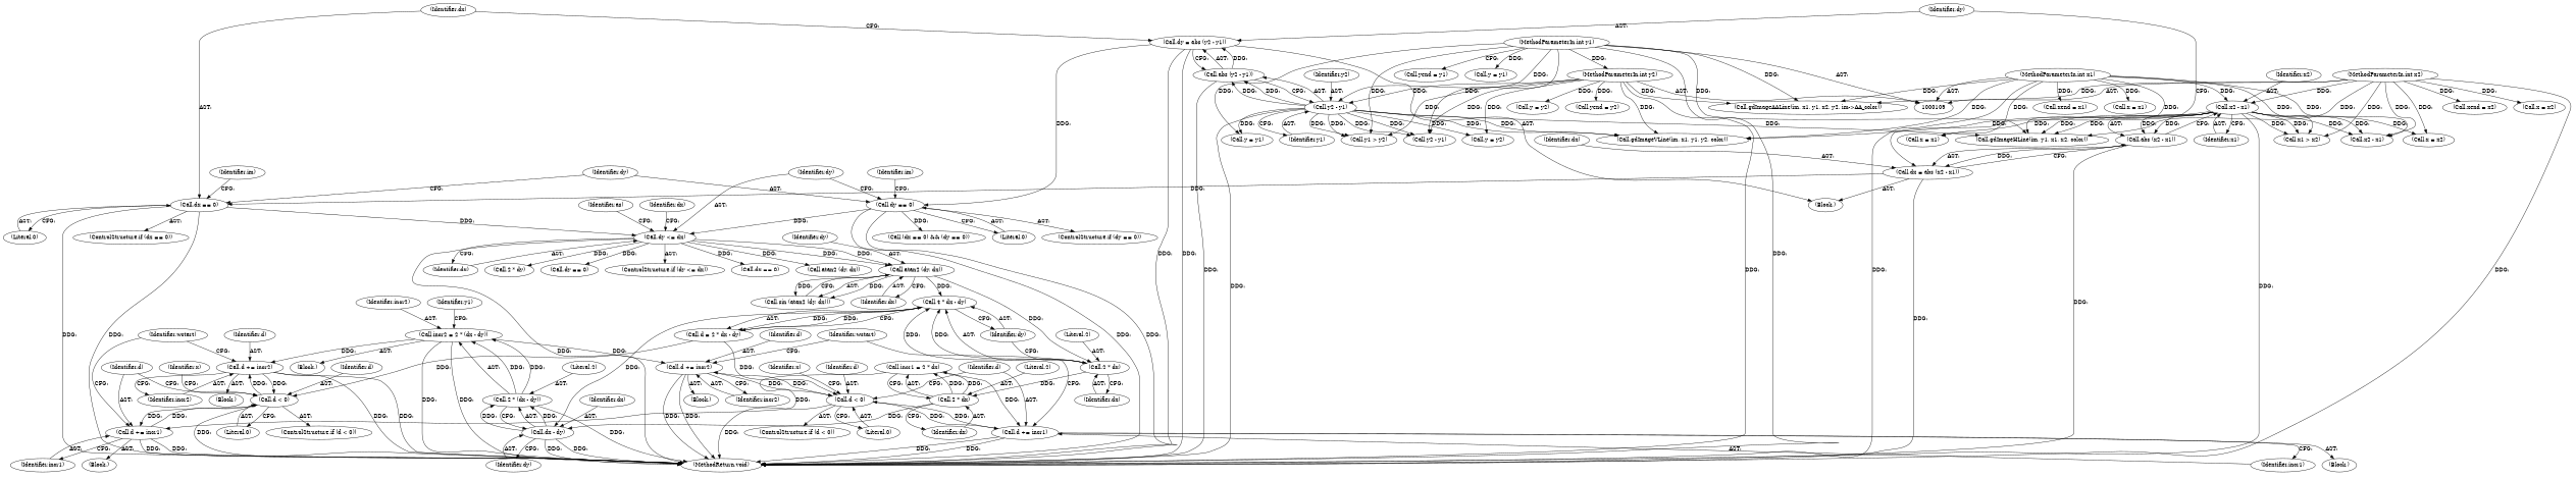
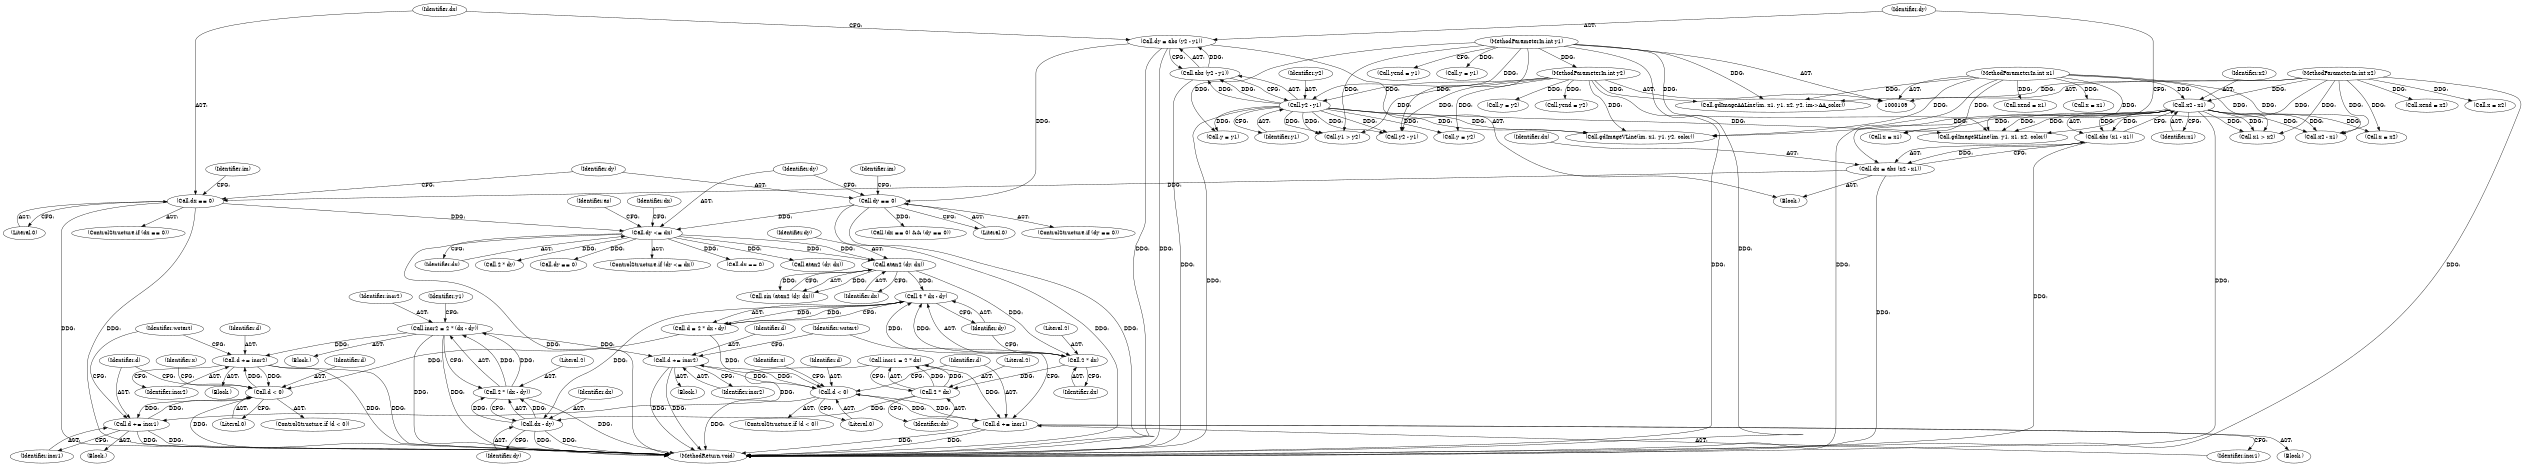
  digraph {
    n1 [label="(Call,incr2 = 2 * (dx - dy))"]
    n2 [label="(Call,2 * (dx - dy))"]
    n3 [label="(Call,d += incr2)"]
    n4 [label="(Call,d += incr2)"]
    n5 [label="(MethodReturn,void)"]
    n6 [label="(Block,)"]
    n7 [label="(Call,dx - dy)"]
    n8 [label="(Call,d < 0)"]
    n9 [label="(Identifier,incr2)"]
    n10 [label="(Block,)"]
    n11 [label="(Call,d < 0)"]
    n12 [label="(Block,)"]
    n13 [label="(Identifier,incr2)"]
    n14 [label="(Identifier,dy)"]
    n15 [label="(Call,2 * dx)"]
    n16 [label="(Call,incr1 = 2 * dx)"]
    n17 [label="(Identifier,dx)"]
    n18 [label="(Call,d += incr1)"]
    n19 [label="(Call,d += incr1)"]
    n20 [label="(Call,2 * dx)"]
    n21 [label="(Call,4 * dx - dy)"]
    n22 [label="(Identifier,dx)"]
    n23 [label="(Identifier,dy)"]
    n24 [label="(Call,d = 2 * dx - dy)"]
    n25 [label="(Call,atan2 (dy, dx))"]
    n26 [label="(Call,sin (atan2 (dy, dx)))"]
    n27 [label="(Identifier,dx)"]
    n28 [label="(Call,dy <= dx)"]
    n29 [label="(Call,dx == 0)"]
    n30 [label="(Call,atan2 (dy, dx))"]
    n31 [label="(Identifier,dx)"]
    n32 [label="(Call,2 * dy)"]
    n33 [label="(Call,dy == 0)"]
    n34 [label="(ControlStructure,if (dy <= dx))"]
    n35 [label="(Call,dy == 0)"]
    n36 [label="(Call,(dx == 0) && (dy == 0))"]
    n37 [label="(Literal,0)"]
    n38 [label="(ControlStructure,if (dy == 0))"]
    n39 [label="(Call,dy = abs (y2 - y1))"]
    n40 [label="(Call,abs (y2 - y1))"]
    n41 [label="(Block,)"]
    n42 [label="(Call,y2 - y1)"]
    n43 [label="(Call,y1 > y2)"]
    n44 [label="(Identifier,y1)"]
    n45 [label="(Call,y = y1)"]
    n46 [label="(Call,gdImageVLine(im, x1, y1, y2, color))"]
    n47 [label="(Call,y = y2)"]
    n48 [label="(Call,gdImageHLine(im, y1, x1, x2, color))"]
    n49 [label="(Call,y2 - y1)"]
    n50 [label="(MethodParameterIn,int y2)"]
    n51 [label="(Call,y = y2)"]
    n52 [label="(Call,yend = y2)"]
    n53 [label="(Call,gdImageAALine(im, x1, y1, x2, y2, im->AA_color))"]
    1000109
    n55 [label="(MethodParameterIn,int y1)"]
    n56 [label="(Call,yend = y1)"]
    n57 [label="(Call,y = y1)"]
    n58 [label="(Call,dx == 0)"]
    n59 [label="(Literal,0)"]
    n60 [label="(ControlStructure,if (dx == 0))"]
    n61 [label="(Call,dx = abs (x2 - x1))"]
-   n62 [label="(Call,abs (x2 - x1))"]
+   n62 [label="(Call,abs (x1 - x1))"]
    n63 [label="(Call,x2 - x1)"]
    n64 [label="(Call,x = x2)"]
    n65 [label="(Call,x1 > x2)"]
    n66 [label="(Call,x2 - x1)"]
    n67 [label="(Identifier,x1)"]
    n68 [label="(Call,x = x1)"]
    n69 [label="(MethodParameterIn,int x2)"]
    n70 [label="(Call,xend = x2)"]
    n71 [label="(Call,x = x2)"]
    n72 [label="(MethodParameterIn,int x1)"]
    n73 [label="(Call,x = x1)"]
    n74 [label="(Call,xend = x1)"]
    n75 [label="(ControlStructure,if (d < 0))"]
    n76 [label="(Literal,0)"]
    n77 [label="(Block,)"]
    n78 [label="(Identifier,incr1)"]
    n79 [label="(ControlStructure,if (d < 0))"]
    n80 [label="(Literal,0)"]
    n81 [label="(Identifier,incr1)"]
    n82 [label="(Block,)"]
    n83 [label="(Identifier,wstart)"]
    n84 [label="(Identifier,dx)"]
    n85 [label="(Identifier,incr2)"]
    n86 [label="(Identifier,dy)"]
    n87 [label="(Identifier,dx)"]
    n88 [label="(Identifier,im)"]
    n89 [label="(Identifier,d)"]
    n90 [label="(Identifier,dx)"]
    n91 [label="(Identifier,dy)"]
    n92 [label="(Literal,2)"]
    n93 [label="(Identifier,x)"]
    n94 [label="(Literal,2)"]
    n95 [label="(Identifier,dy)"]
    n96 [label="(Identifier,dy)"]
    n97 [label="(Identifier,d)"]
    n98 [label="(Identifier,d)"]
    n99 [label="(Identifier,d)"]
    n100 [label="(Identifier,x2)"]
    n101 [label="(Identifier,wstart)"]
    n102 [label="(Identifier,y2)"]
    n103 [label="(Identifier,x)"]
    n104 [label="(Identifier,im)"]
    n105 [label="(Literal,2)"]
    n106 [label="(Identifier,dx)"]
    n107 [label="(Identifier,as)"]
    n108 [label="(Identifier,d)"]
    n109 [label="(Identifier,y1)"]
    n110 [label="(Identifier,d)"]
+   n1 -> n2 [label="CFG: "]
    n1 -> n3 [label="DDG: "]
    n1 -> n4 [label="DDG: "]
    n1 -> n5 [label="DDG: "]
    n1 -> n5 [label="DDG: "]
    n1 -> n6 [label="AST: "]
    n2 -> n1 [label="AST: "]
    n2 -> n1 [label="DDG: "]
    n2 -> n1 [label="DDG: "]
    n2 -> n5 [label="DDG: "]
    n2 -> n7 [label="CFG: "]
    n3 -> n5 [label="DDG: "]
    n3 -> n5 [label="DDG: "]
    n3 -> n8 [label="DDG: "]
    n3 -> n9 [label="CFG: "]
    n3 -> n10 [label="AST: "]
    n4 -> n5 [label="DDG: "]
    n4 -> n5 [label="DDG: "]
    n4 -> n11 [label="DDG: "]
    n4 -> n12 [label="AST: "]
    n4 -> n13 [label="CFG: "]
    n7 -> n2 [label="AST: "]
    n7 -> n2 [label="DDG: "]
    n7 -> n2 [label="DDG: "]
    n7 -> n5 [label="DDG: "]
    n7 -> n5 [label="DDG: "]
    n7 -> n14 [label="CFG: "]
    n8 -> n3 [label="DDG: "]
    n8 -> n5 [label="DDG: "]
    n8 -> n18 [label="DDG: "]
    n8 -> n75 [label="AST: "]
    n8 -> n76 [label="CFG: "]
    n9 -> n3 [label="AST: "]
    n11 -> n4 [label="DDG: "]
    n11 -> n5 [label="DDG: "]
    n11 -> n19 [label="DDG: "]
    n11 -> n79 [label="AST: "]
    n11 -> n80 [label="CFG: "]
    n13 -> n4 [label="AST: "]
    n14 -> n7 [label="AST: "]
    n15 -> n7 [label="DDG: "]
    n15 -> n16 [label="AST: "]
    n15 -> n16 [label="DDG: "]
    n15 -> n16 [label="DDG: "]
    n15 -> n17 [label="CFG: "]
    n16 -> n15 [label="CFG: "]
    n16 -> n18 [label="DDG: "]
    n16 -> n19 [label="DDG: "]
    n17 -> n15 [label="AST: "]
    n18 -> n5 [label="DDG: "]
    n18 -> n5 [label="DDG: "]
    n18 -> n8 [label="DDG: "]
    n18 -> n77 [label="AST: "]
    n18 -> n78 [label="CFG: "]
    n19 -> n5 [label="DDG: "]
    n19 -> n5 [label="DDG: "]
    n19 -> n11 [label="DDG: "]
    n19 -> n81 [label="CFG: "]
    n19 -> n82 [label="AST: "]
    n20 -> n15 [label="DDG: "]
    n20 -> n21 [label="AST: "]
    n20 -> n21 [label="DDG: "]
    n20 -> n21 [label="DDG: "]
    n20 -> n22 [label="CFG: "]
    n21 -> n7 [label="DDG: "]
    n21 -> n23 [label="CFG: "]
    n21 -> n24 [label="AST: "]
    n21 -> n24 [label="DDG: "]
    n21 -> n24 [label="DDG: "]
    n22 -> n20 [label="AST: "]
    n23 -> n20 [label="CFG: "]
    n23 -> n21 [label="AST: "]
    n24 -> n8 [label="DDG: "]
    n24 -> n11 [label="DDG: "]
    n24 -> n21 [label="CFG: "]
    n25 -> n20 [label="DDG: "]
    n25 -> n21 [label="DDG: "]
    n25 -> n26 [label="AST: "]
    n25 -> n26 [label="DDG: "]
    n25 -> n26 [label="DDG: "]
    n25 -> n27 [label="CFG: "]
    n26 -> n25 [label="CFG: "]
    n27 -> n25 [label="AST: "]
    n28 -> n5 [label="DDG: "]
    n28 -> n25 [label="DDG: "]
    n28 -> n25 [label="DDG: "]
    n28 -> n29 [label="DDG: "]
    n28 -> n30 [label="DDG: "]
    n28 -> n31 [label="CFG: "]
    n28 -> n32 [label="DDG: "]
    n28 -> n33 [label="DDG: "]
    n28 -> n34 [label="AST: "]
    n31 -> n28 [label="AST: "]
    n35 -> n5 [label="DDG: "]
    n35 -> n5 [label="DDG: "]
    n35 -> n28 [label="DDG: "]
    n35 -> n36 [label="DDG: "]
    n35 -> n37 [label="CFG: "]
    n35 -> n38 [label="AST: "]
    n37 -> n35 [label="AST: "]
    n39 -> n5 [label="DDG: "]
    n39 -> n5 [label="DDG: "]
    n39 -> n35 [label="DDG: "]
    n39 -> n40 [label="CFG: "]
    n39 -> n41 [label="AST: "]
    n40 -> n5 [label="DDG: "]
    n40 -> n39 [label="AST: "]
    n40 -> n39 [label="DDG: "]
    n40 -> n42 [label="CFG: "]
    n42 -> n5 [label="DDG: "]
    n42 -> n40 [label="AST: "]
    n42 -> n40 [label="DDG: "]
    n42 -> n40 [label="DDG: "]
    n42 -> n43 [label="DDG: "]
    n42 -> n43 [label="DDG: "]
    n42 -> n44 [label="CFG: "]
    n42 -> n45 [label="DDG: "]
    n42 -> n46 [label="DDG: "]
    n42 -> n46 [label="DDG: "]
    n42 -> n47 [label="DDG: "]
    n42 -> n48 [label="DDG: "]
    n42 -> n49 [label="DDG: "]
    n42 -> n49 [label="DDG: "]
    n44 -> n42 [label="AST: "]
    n50 -> n5 [label="DDG: "]
    n50 -> n42 [label="DDG: "]
    n50 -> n43 [label="DDG: "]
    n50 -> n46 [label="DDG: "]
    n50 -> n47 [label="DDG: "]
    n50 -> n49 [label="DDG: "]
    n50 -> n51 [label="DDG: "]
    n50 -> n52 [label="DDG: "]
    n50 -> n53 [label="DDG: "]
    n50 -> 1000109 [label="AST: "]
    n55 -> n5 [label="DDG: "]
    n55 -> n42 [label="DDG: "]
    n55 -> n43 [label="DDG: "]
    n55 -> n45 [label="DDG: "]
    n55 -> n48 [label="DDG: "]
    n55 -> n49 [label="DDG: "]
    n55 -> n50 [label="DDG: "]
    n55 -> n53 [label="DDG: "]
    n55 -> 1000109 [label="AST: "]
    n55 -> n56 [label="CFG: "]
    n55 -> n57 [label="DDG: "]
    n58 -> n5 [label="DDG: "]
    n58 -> n5 [label="DDG: "]
    n58 -> n28 [label="DDG: "]
    n58 -> n59 [label="CFG: "]
    n58 -> n60 [label="AST: "]
    n59 -> n58 [label="AST: "]
    n61 -> n5 [label="DDG: "]
    n61 -> n41 [label="AST: "]
    n61 -> n58 [label="DDG: "]
    n61 -> n62 [label="CFG: "]
    n62 -> n5 [label="DDG: "]
    n62 -> n61 [label="AST: "]
    n62 -> n61 [label="DDG: "]
    n62 -> n63 [label="CFG: "]
    n63 -> n5 [label="DDG: "]
    n63 -> n46 [label="DDG: "]
    n63 -> n48 [label="DDG: "]
    n63 -> n48 [label="DDG: "]
    n63 -> n62 [label="AST: "]
    n63 -> n62 [label="DDG: "]
    n63 -> n62 [label="DDG: "]
    n63 -> n64 [label="DDG: "]
    n63 -> n65 [label="DDG: "]
    n63 -> n65 [label="DDG: "]
    n63 -> n66 [label="DDG: "]
    n63 -> n66 [label="DDG: "]
    n63 -> n67 [label="CFG: "]
    n63 -> n68 [label="DDG: "]
    n67 -> n63 [label="AST: "]
    n69 -> n5 [label="DDG: "]
    n69 -> n48 [label="DDG: "]
    n69 -> n53 [label="DDG: "]
    n69 -> 1000109 [label="AST: "]
    n69 -> n63 [label="DDG: "]
    n69 -> n64 [label="DDG: "]
    n69 -> n65 [label="DDG: "]
    n69 -> n66 [label="DDG: "]
    n69 -> n70 [label="DDG: "]
    n69 -> n71 [label="DDG: "]
    n72 -> n5 [label="DDG: "]
    n72 -> n46 [label="DDG: "]
    n72 -> n48 [label="DDG: "]
    n72 -> n53 [label="DDG: "]
    n72 -> 1000109 [label="AST: "]
    n72 -> n63 [label="DDG: "]
    n72 -> n65 [label="DDG: "]
    n72 -> n66 [label="DDG: "]
    n72 -> n68 [label="DDG: "]
    n72 -> n73 [label="DDG: "]
    n72 -> n74 [label="DDG: "]
    n76 -> n8 [label="AST: "]
    n78 -> n18 [label="AST: "]
    n80 -> n11 [label="AST: "]
    n81 -> n19 [label="AST: "]
    n83 -> n3 [label="CFG: "]
    n83 -> n18 [label="CFG: "]
    n84 -> n28 [label="CFG: "]
    n85 -> n1 [label="AST: "]
    n86 -> n28 [label="AST: "]
    n86 -> n35 [label="CFG: "]
    n87 -> n39 [label="CFG: "]
    n87 -> n58 [label="AST: "]
    n88 -> n58 [label="CFG: "]
    n89 -> n3 [label="AST: "]
    n90 -> n61 [label="AST: "]
    n91 -> n35 [label="AST: "]
    n91 -> n58 [label="CFG: "]
    n92 -> n15 [label="AST: "]
    n93 -> n8 [label="CFG: "]
    n94 -> n20 [label="AST: "]
    n95 -> n25 [label="AST: "]
    n96 -> n39 [label="AST: "]
    n96 -> n61 [label="CFG: "]
    n97 -> n11 [label="AST: "]
    n98 -> n8 [label="AST: "]
    n99 -> n4 [label="AST: "]
    n100 -> n63 [label="AST: "]
    n101 -> n4 [label="CFG: "]
    n101 -> n19 [label="CFG: "]
    n102 -> n42 [label="AST: "]
    n103 -> n11 [label="CFG: "]
    n104 -> n35 [label="CFG: "]
    n105 -> n2 [label="AST: "]
    n106 -> n7 [label="AST: "]
    n107 -> n28 [label="CFG: "]
    n108 -> n8 [label="CFG: "]
    n108 -> n18 [label="AST: "]
    n109 -> n1 [label="CFG: "]
    n110 -> n11 [label="CFG: "]
    n110 -> n19 [label="AST: "]
  }
